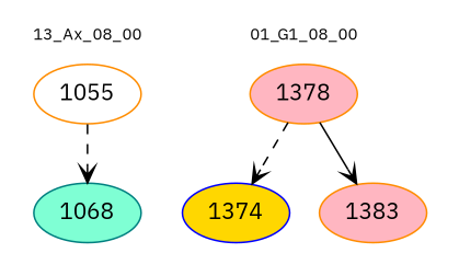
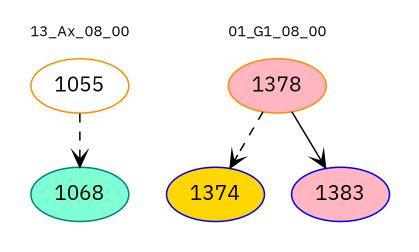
  digraph {
    fontname="IBM Plex Sans"
    node [color=darkorange fillcolor=lightpink fontname="IBM Plex Sans" style=filled]
    edge [arrowhead=vee color=black fontname="IBM Plex Sans" style=dashed]
    n1 [fillcolor=white label=1055]
    n2 [color=teal fillcolor=aquamarine label=1068]
    n3 [label=1378]
    n4 [color=blue fillcolor=gold label=1374]
-   n5 [label=1383]
+   n5 [color=blue label=1383]
    subgraph cluster_1 {
      color=white
      fontsize=10
      label="13_Ax_08_00"
      n1
      n2
    }
    subgraph cluster_2 {
      color=white
      fontsize=10
      label="01_G1_08_00"
      n3
      n4
      n5
    }
    n1 -> n2
    n3 -> n4
    n3 -> n5 [style=solid]
  }
